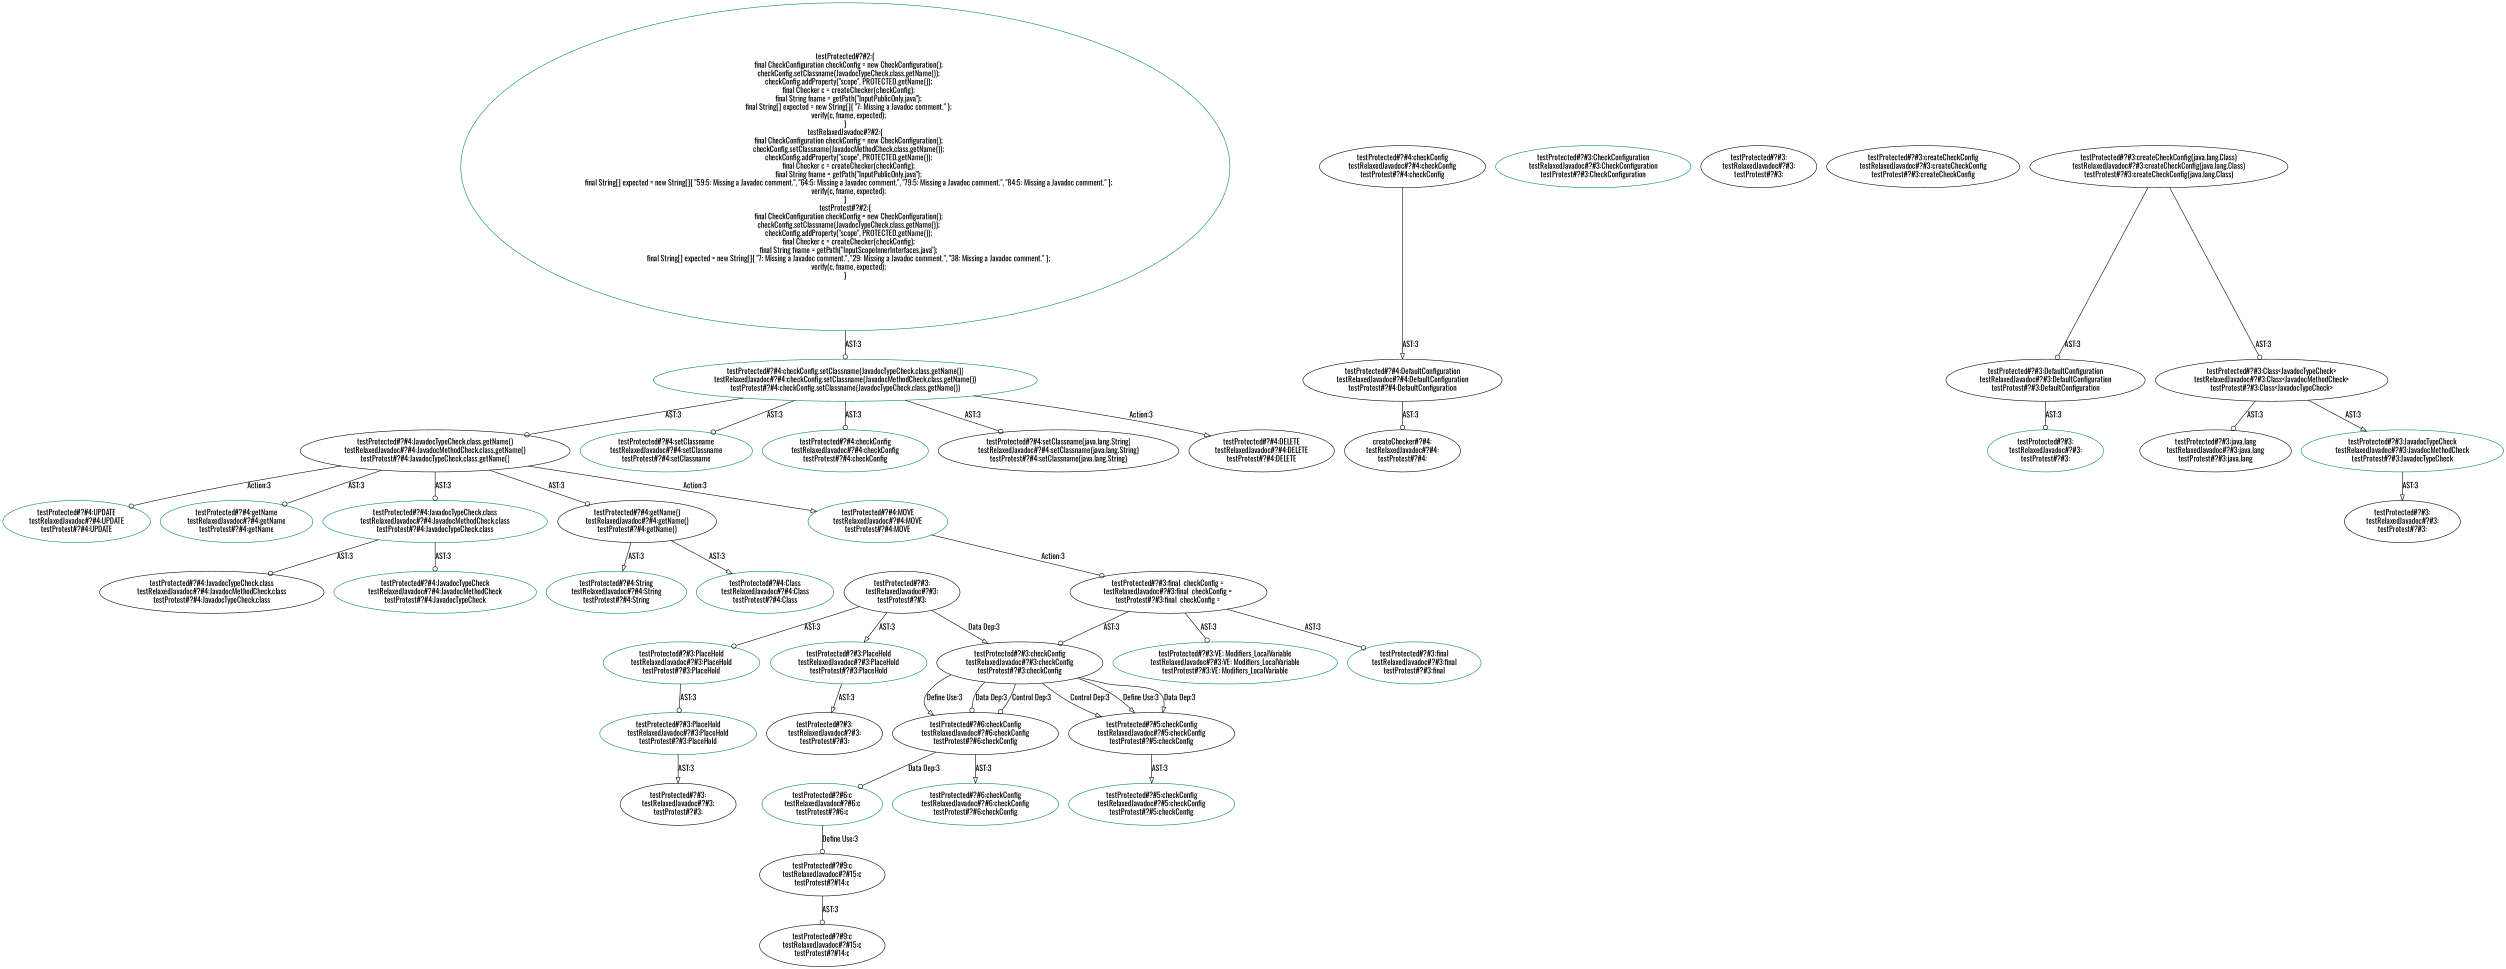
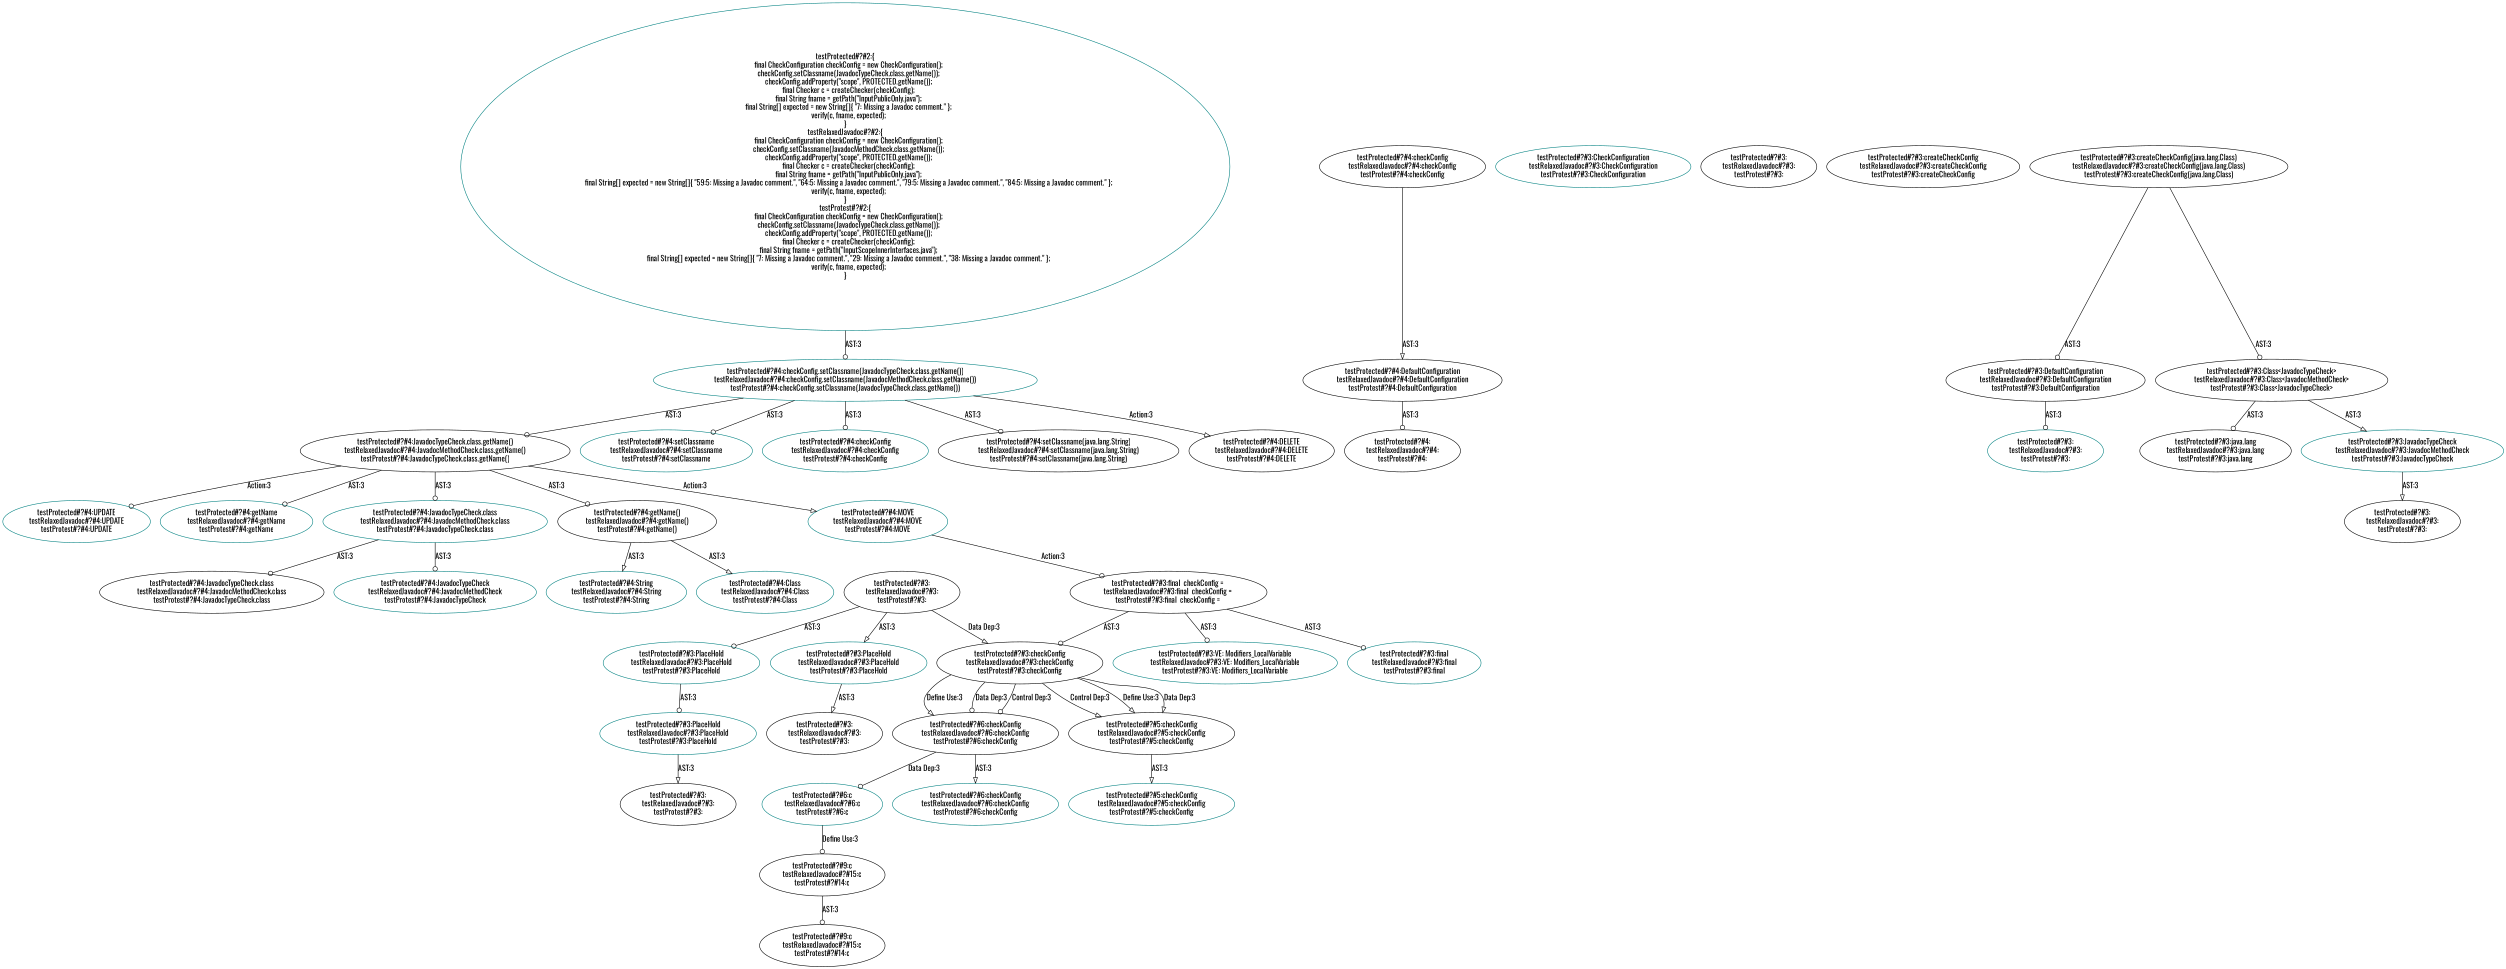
  digraph {
    fontname=Oswald
    node [shape=ellipse color=black fontname=Oswald]
    edge [arrowhead=odot fontname=Oswald]
    n1 [label="testProtected#?#4:UPDATE\ntestRelaxedJavadoc#?#4:UPDATE\ntestProtest#?#4:UPDATE" color=teal]
    n2 [label="testProtected#?#4:JavadocTypeCheck.class.getName()\ntestRelaxedJavadoc#?#4:JavadocMethodCheck.class.getName()\ntestProtest#?#4:JavadocTypeCheck.class.getName()"]
    n3 [label="testProtected#?#4:getName\ntestRelaxedJavadoc#?#4:getName\ntestProtest#?#4:getName" color=teal]
    n4 [label="testProtected#?#4:JavadocTypeCheck.class\ntestRelaxedJavadoc#?#4:JavadocMethodCheck.class\ntestProtest#?#4:JavadocTypeCheck.class" color=teal]
    n5 [label="testProtected#?#4:getName()\ntestRelaxedJavadoc#?#4:getName()\ntestProtest#?#4:getName()"]
    n6 [label="testProtected#?#4:MOVE\ntestRelaxedJavadoc#?#4:MOVE\ntestProtest#?#4:MOVE" color=teal]
    n7 [label="testProtected#?#4:checkConfig.setClassname(JavadocTypeCheck.class.getName())\ntestRelaxedJavadoc#?#4:checkConfig.setClassname(JavadocMethodCheck.class.getName())\ntestProtest#?#4:checkConfig.setClassname(JavadocTypeCheck.class.getName())" color=teal]
    n8 [label="testProtected#?#4:setClassname\ntestRelaxedJavadoc#?#4:setClassname\ntestProtest#?#4:setClassname" color=teal]
    n9 [label="testProtected#?#4:checkConfig\ntestRelaxedJavadoc#?#4:checkConfig\ntestProtest#?#4:checkConfig" color=teal]
    n10 [label="testProtected#?#4:setClassname(java.lang.String)\ntestRelaxedJavadoc#?#4:setClassname(java.lang.String)\ntestProtest#?#4:setClassname(java.lang.String)"]
    n11 [label="testProtected#?#4:DELETE\ntestRelaxedJavadoc#?#4:DELETE\ntestProtest#?#4:DELETE"]
    n12 [label="testProtected#?#2:\{\n    final CheckConfiguration checkConfig = new CheckConfiguration();\n    checkConfig.setClassname(JavadocTypeCheck.class.getName());\n    checkConfig.addProperty(\"scope\", PROTECTED.getName());\n    final Checker c = createChecker(checkConfig);\n    final String fname = getPath(\"InputPublicOnly.java\");\n    final String[] expected = new String[]\{ \"7: Missing a Javadoc comment.\" \};\n    verify(c, fname, expected);\n\}\ntestRelaxedJavadoc#?#2:\{\n    final CheckConfiguration checkConfig = new CheckConfiguration();\n    checkConfig.setClassname(JavadocMethodCheck.class.getName());\n    checkConfig.addProperty(\"scope\", PROTECTED.getName());\n    final Checker c = createChecker(checkConfig);\n    final String fname = getPath(\"InputPublicOnly.java\");\n    final String[] expected = new String[]\{ \"59:5: Missing a Javadoc comment.\", \"64:5: Missing a Javadoc comment.\", \"79:5: Missing a Javadoc comment.\", \"84:5: Missing a Javadoc comment.\" \};\n    verify(c, fname, expected);\n\}\ntestProtest#?#2:\{\n    final CheckConfiguration checkConfig = new CheckConfiguration();\n    checkConfig.setClassname(JavadocTypeCheck.class.getName());\n    checkConfig.addProperty(\"scope\", PROTECTED.getName());\n    final Checker c = createChecker(checkConfig);\n    final String fname = getPath(\"InputScopeInnerInterfaces.java\");\n    final String[] expected = new String[]\{ \"7: Missing a Javadoc comment.\", \"29: Missing a Javadoc comment.\", \"38: Missing a Javadoc comment.\" \};\n    verify(c, fname, expected);\n\}" color=teal]
    n13 [label="testProtected#?#4:JavadocTypeCheck\ntestRelaxedJavadoc#?#4:JavadocMethodCheck\ntestProtest#?#4:JavadocTypeCheck" color=teal]
    n14 [label="testProtected#?#4:JavadocTypeCheck.class\ntestRelaxedJavadoc#?#4:JavadocMethodCheck.class\ntestProtest#?#4:JavadocTypeCheck.class"]
    n15 [label="testProtected#?#4:Class\ntestRelaxedJavadoc#?#4:Class\ntestProtest#?#4:Class" color=teal]
    n16 [label="testProtected#?#4:String\ntestRelaxedJavadoc#?#4:String\ntestProtest#?#4:String" color=teal]
    n17 [label="testProtected#?#3:final  checkConfig = \ntestRelaxedJavadoc#?#3:final  checkConfig = \ntestProtest#?#3:final  checkConfig = "]
    n18 [label="testProtected#?#3:checkConfig\ntestRelaxedJavadoc#?#3:checkConfig\ntestProtest#?#3:checkConfig"]
    n19 [label="testProtected#?#3:VE: Modifiers_LocalVariable\ntestRelaxedJavadoc#?#3:VE: Modifiers_LocalVariable\ntestProtest#?#3:VE: Modifiers_LocalVariable" color=teal]
    n20 [label="testProtected#?#3:final\ntestRelaxedJavadoc#?#3:final\ntestProtest#?#3:final" color=teal]
    n21 [label="testProtected#?#5:checkConfig\ntestRelaxedJavadoc#?#5:checkConfig\ntestProtest#?#5:checkConfig"]
    n22 [label="testProtected#?#6:checkConfig\ntestRelaxedJavadoc#?#6:checkConfig\ntestProtest#?#6:checkConfig"]
    n23 [label="testProtected#?#5:checkConfig\ntestRelaxedJavadoc#?#5:checkConfig\ntestProtest#?#5:checkConfig" color=teal]
    n24 [label="testProtected#?#4:checkConfig\ntestRelaxedJavadoc#?#4:checkConfig\ntestProtest#?#4:checkConfig"]
    n25 [label="testProtected#?#4:DefaultConfiguration\ntestRelaxedJavadoc#?#4:DefaultConfiguration\ntestProtest#?#4:DefaultConfiguration"]
-   n26 [label="createChecker#?#4:\ntestRelaxedJavadoc#?#4:\ntestProtest#?#4:"]
+   n26 [label="testProtected#?#4:\ntestRelaxedJavadoc#?#4:\ntestProtest#?#4:"]
    n27 [label="testProtected#?#6:checkConfig\ntestRelaxedJavadoc#?#6:checkConfig\ntestProtest#?#6:checkConfig" color=teal]
    n28 [label="testProtected#?#6:c\ntestRelaxedJavadoc#?#6:c\ntestProtest#?#6:c" color=teal]
    n29 [label="testProtected#?#9:c\ntestRelaxedJavadoc#?#15:c\ntestProtest#?#14:c"]
    n30 [label="testProtected#?#9:c\ntestRelaxedJavadoc#?#15:c\ntestProtest#?#14:c"]
    n31 [label="testProtected#?#3:CheckConfiguration\ntestRelaxedJavadoc#?#3:CheckConfiguration\ntestProtest#?#3:CheckConfiguration" color=teal]
    n32 [label="testProtected#?#3:\ntestRelaxedJavadoc#?#3:\ntestProtest#?#3:"]
    n33 [label="testProtected#?#3:createCheckConfig\ntestRelaxedJavadoc#?#3:createCheckConfig\ntestProtest#?#3:createCheckConfig"]
    n34 [label="testProtected#?#3:\ntestRelaxedJavadoc#?#3:\ntestProtest#?#3:"]
    n35 [label="testProtected#?#3:PlaceHold\ntestRelaxedJavadoc#?#3:PlaceHold\ntestProtest#?#3:PlaceHold" color=teal]
    n36 [label="testProtected#?#3:PlaceHold\ntestRelaxedJavadoc#?#3:PlaceHold\ntestProtest#?#3:PlaceHold" color=teal]
    n37 [label="testProtected#?#3:\ntestRelaxedJavadoc#?#3:\ntestProtest#?#3:"]
    n38 [label="testProtected#?#3:PlaceHold\ntestRelaxedJavadoc#?#3:PlaceHold\ntestProtest#?#3:PlaceHold" color=teal]
    n39 [label="testProtected#?#3:\ntestRelaxedJavadoc#?#3:\ntestProtest#?#3:"]
    n40 [label="testProtected#?#3:createCheckConfig(java.lang.Class)\ntestRelaxedJavadoc#?#3:createCheckConfig(java.lang.Class)\ntestProtest#?#3:createCheckConfig(java.lang.Class)"]
    n41 [label="testProtected#?#3:DefaultConfiguration\ntestRelaxedJavadoc#?#3:DefaultConfiguration\ntestProtest#?#3:DefaultConfiguration"]
    n42 [label="testProtected#?#3:Class<JavadocTypeCheck>\ntestRelaxedJavadoc#?#3:Class<JavadocMethodCheck>\ntestProtest#?#3:Class<JavadocTypeCheck>"]
    n43 [label="testProtected#?#3:\ntestRelaxedJavadoc#?#3:\ntestProtest#?#3:" color=teal]
    n44 [label="testProtected#?#3:java.lang\ntestRelaxedJavadoc#?#3:java.lang\ntestProtest#?#3:java.lang"]
    n45 [label="testProtected#?#3:JavadocTypeCheck\ntestRelaxedJavadoc#?#3:JavadocMethodCheck\ntestProtest#?#3:JavadocTypeCheck" color=teal]
    n46 [label="testProtected#?#3:\ntestRelaxedJavadoc#?#3:\ntestProtest#?#3:"]
    n2 -> n1 [label="Action:3"]
    n2 -> n3 [label="AST:3"]
    n2 -> n4 [label="AST:3"]
    n2 -> n5 [label="AST:3"]
    n2 -> n6 [label="Action:3" arrowhead=onormal]
    n4 -> n13 [label="AST:3"]
    n4 -> n14 [label="AST:3"]
    n5 -> n15 [label="AST:3" arrowhead=onormal]
    n5 -> n16 [label="AST:3" arrowhead=onormal]
    n6 -> n17 [label="Action:3"]
    n7 -> n2 [label="AST:3"]
    n7 -> n8 [label="AST:3"]
    n7 -> n9 [label="AST:3"]
    n7 -> n10 [label="AST:3"]
    n7 -> n11 [label="Action:3" arrowhead=onormal]
    n12 -> n7 [label="AST:3"]
    n17 -> n18 [label="AST:3"]
    n17 -> n19 [label="AST:3"]
    n17 -> n20 [label="AST:3"]
    n18 -> n21 [label="Define Use:3" arrowhead=onormal]
    n18 -> n21 [label="Data Dep:3" arrowhead=onormal]
    n18 -> n21 [label="Control Dep:3" arrowhead=onormal]
    n18 -> n22 [label="Define Use:3" arrowhead=onormal]
    n18 -> n22 [label="Data Dep:3"]
    n18 -> n22 [label="Control Dep:3"]
    n21 -> n23 [label="AST:3" arrowhead=onormal]
    n22 -> n27 [label="AST:3" arrowhead=onormal]
    n22 -> n28 [label="Data Dep:3"]
    n24 -> n25 [label="AST:3" arrowhead=onormal]
    n25 -> n26 [label="AST:3"]
    n28 -> n29 [label="Define Use:3"]
    n29 -> n30 [label="AST:3"]
    n34 -> n18 [label="Data Dep:3" arrowhead=onormal]
    n34 -> n35 [label="AST:3" arrowhead=onormal]
    n34 -> n36 [label="AST:3"]
    n35 -> n37 [label="AST:3" arrowhead=onormal]
    n36 -> n38 [label="AST:3"]
    n38 -> n39 [label="AST:3" arrowhead=onormal]
    n40 -> n41 [label="AST:3"]
    n40 -> n42 [label="AST:3"]
    n41 -> n43 [label="AST:3"]
    n42 -> n44 [label="AST:3"]
    n42 -> n45 [label="AST:3" arrowhead=onormal]
    n45 -> n46 [label="AST:3" arrowhead=onormal]
  }
